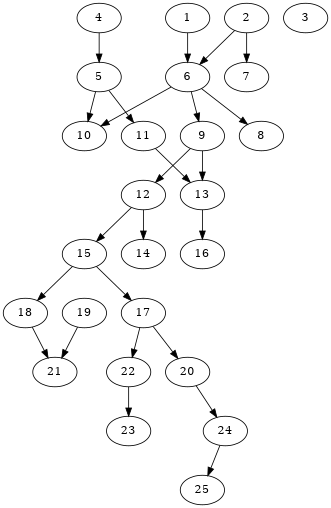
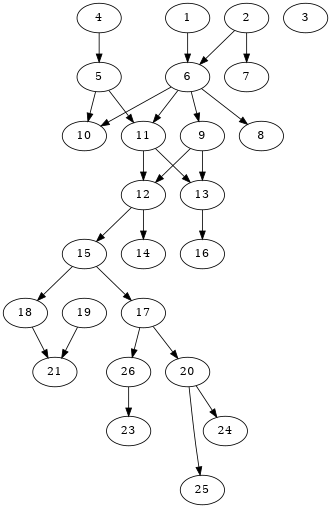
  digraph {
    node [alpha=0.14]
    1 [alpha=0.17 expect_size=30620672]
    6 [alpha=0.02 expect_size=40216576]
    5 [expect_size=16260096]
    10 [alpha=0.13 expect_size=6458368]
    11 [alpha=0.12 expect_size=27715584]
    8 [alpha=0.07 expect_size=41035776]
    9 [alpha=0.13 expect_size=33104896]
    12 [alpha=0.01 expect_size=21047296]
    13 [alpha=0.06 expect_size=11198464]
    2 [alpha=0.16 expect_size=29935616]
    7 [alpha=0.01 expect_size=40009728]
    3 [alpha=0.16 expect_size=14620672]
    4 [alpha=0.07 expect_size=39954432]
    14 [alpha=0.18 expect_size=49253376]
    15 [expect_size=19548160]
    16 [alpha=0.13 expect_size=5319680]
    17 [alpha=0.17 expect_size=10060800]
    18 [alpha=0.12 expect_size=12251136]
    20 [alpha=0.12 expect_size=11305984]
-   22 [expect_size=24395776]
+   22 [expect_size=24395776 label=26]
    21 [alpha=0.08 expect_size=42162176]
    19 [alpha=0.07 expect_size=27681792]
    24 [alpha=0.09 expect_size=41306112]
    23 [alpha=0.04 expect_size=27513856]
    25 [alpha=0.18 expect_size=35741696]
    1 -> 6
    6 -> 10
+   6 -> 11
    6 -> 8
    6 -> 9
    5 -> 10
    5 -> 11
+   11 -> 12
    11 -> 13
    9 -> 12
    9 -> 13
    12 -> 14
    12 -> 15
    13 -> 16
    2 -> 6
    2 -> 7
    4 -> 5
    15 -> 17
    15 -> 18
    17 -> 20
    17 -> 22
    18 -> 21
    20 -> 24
    22 -> 23
    19 -> 21
-   24 -> 25
+   20 -> 25
  }
